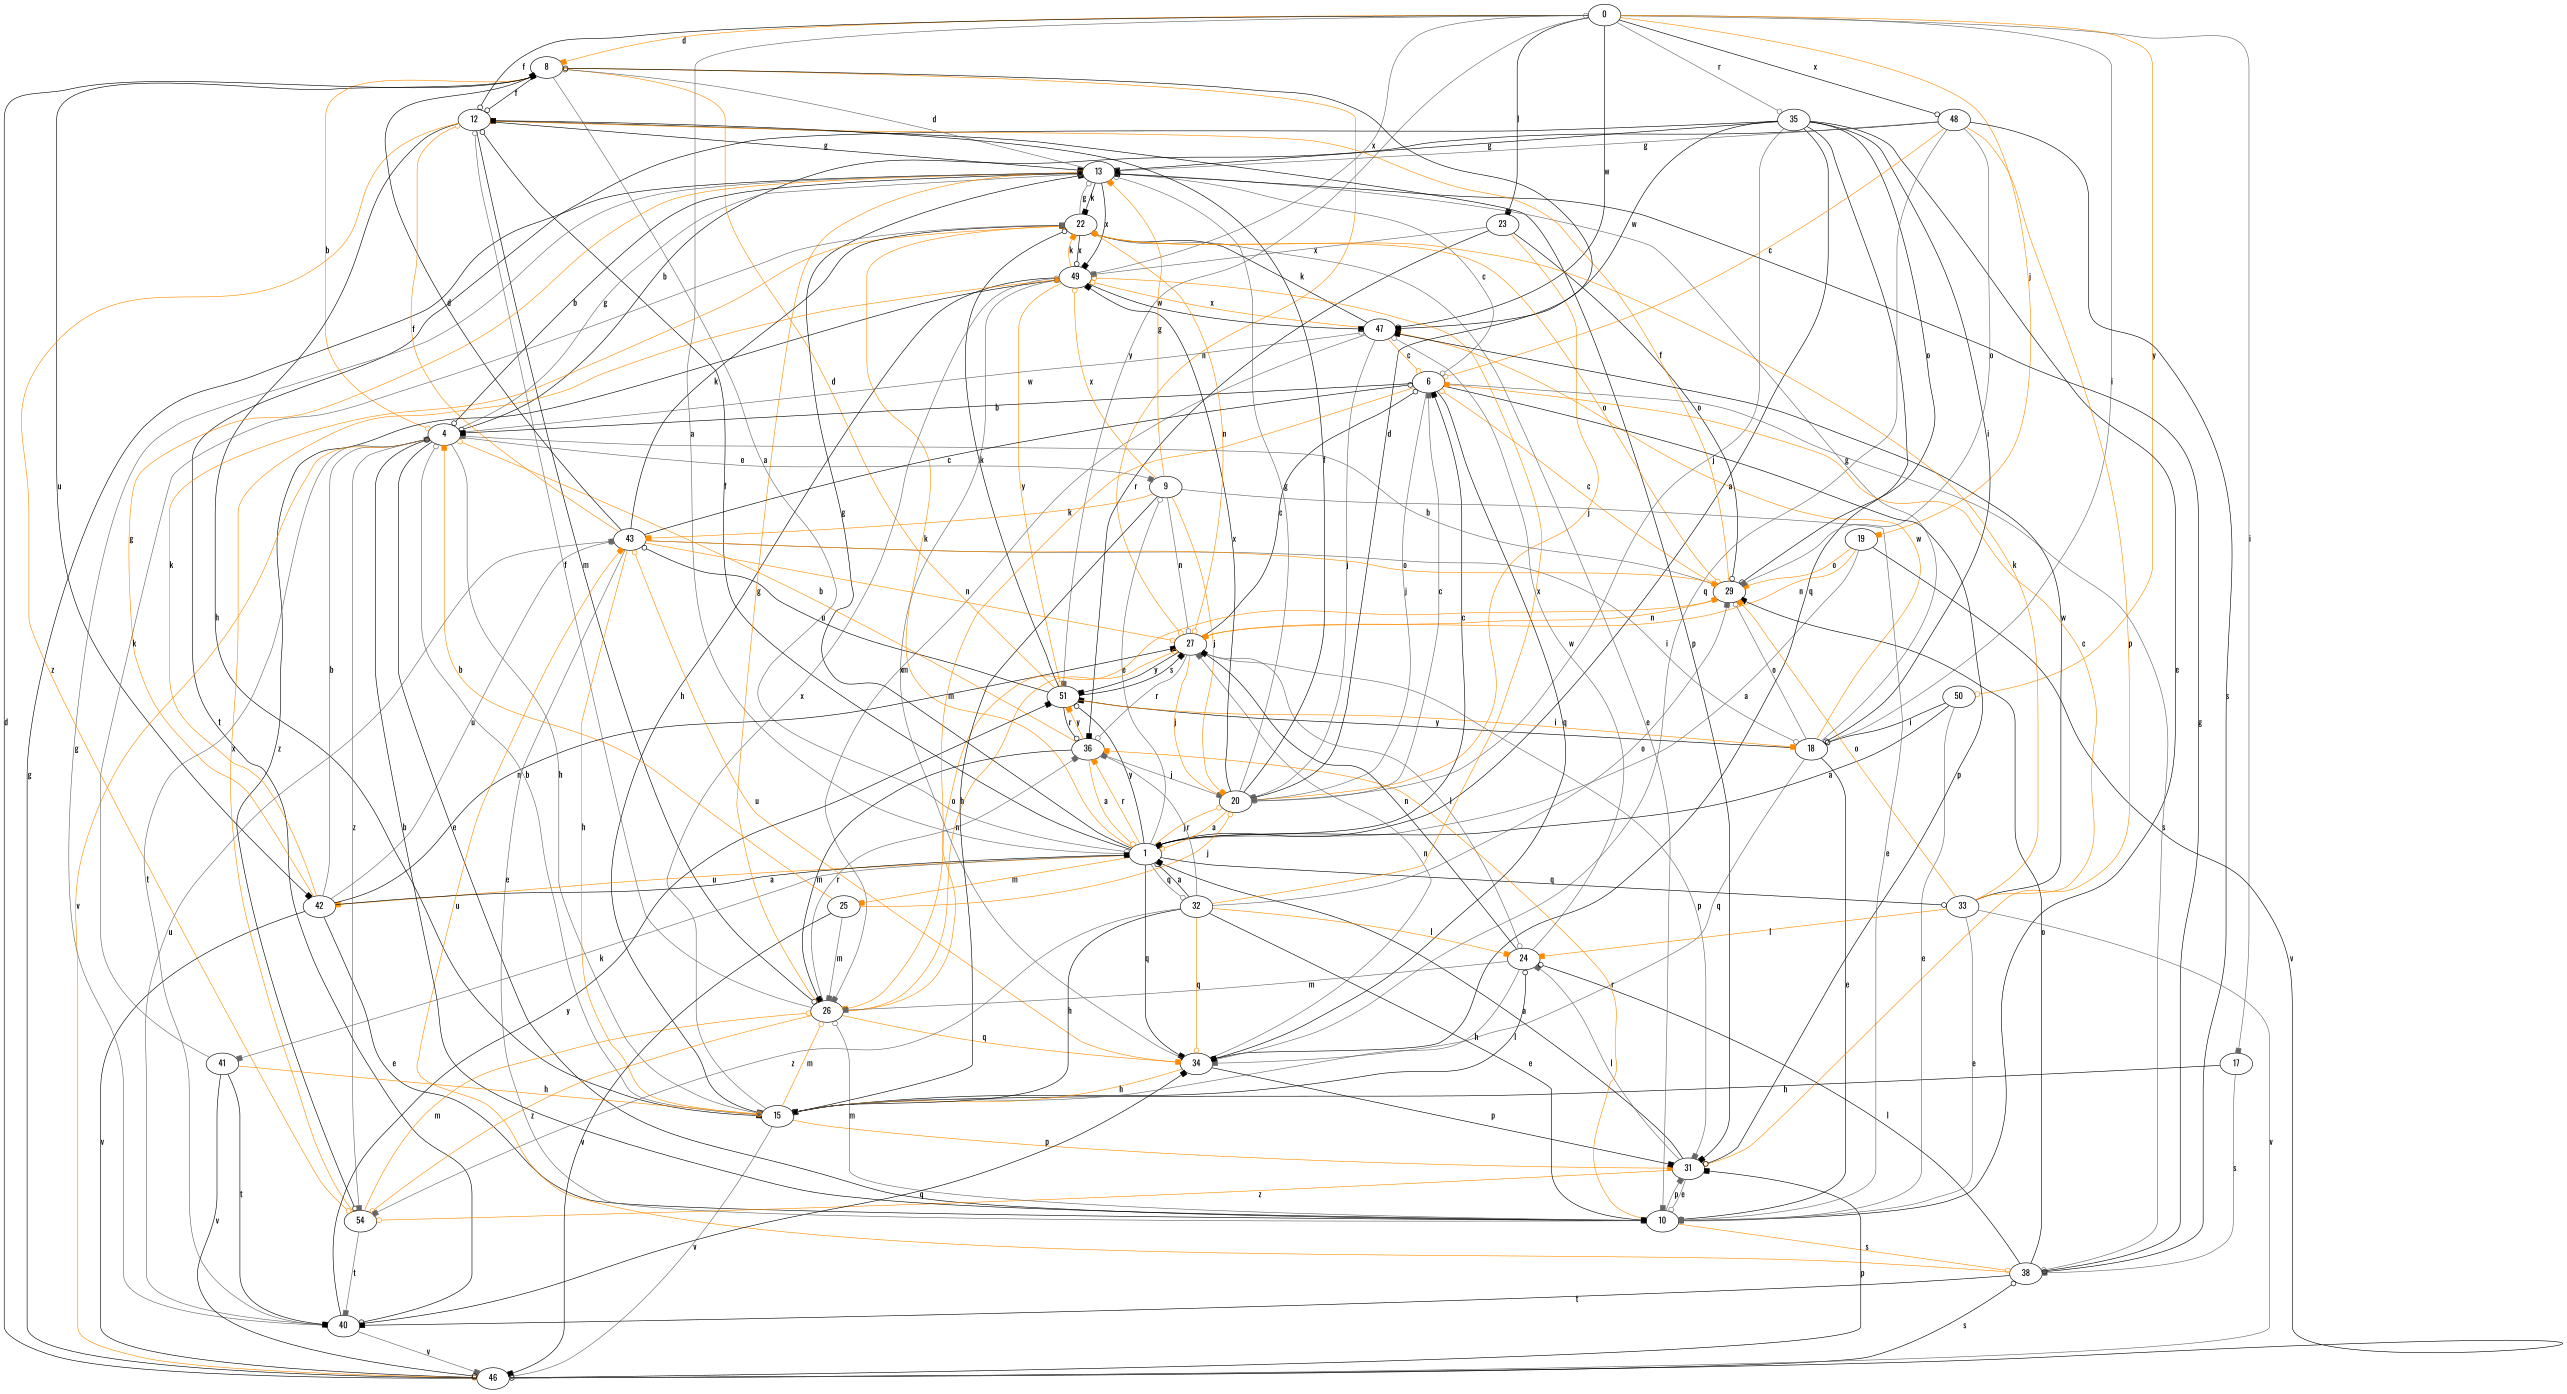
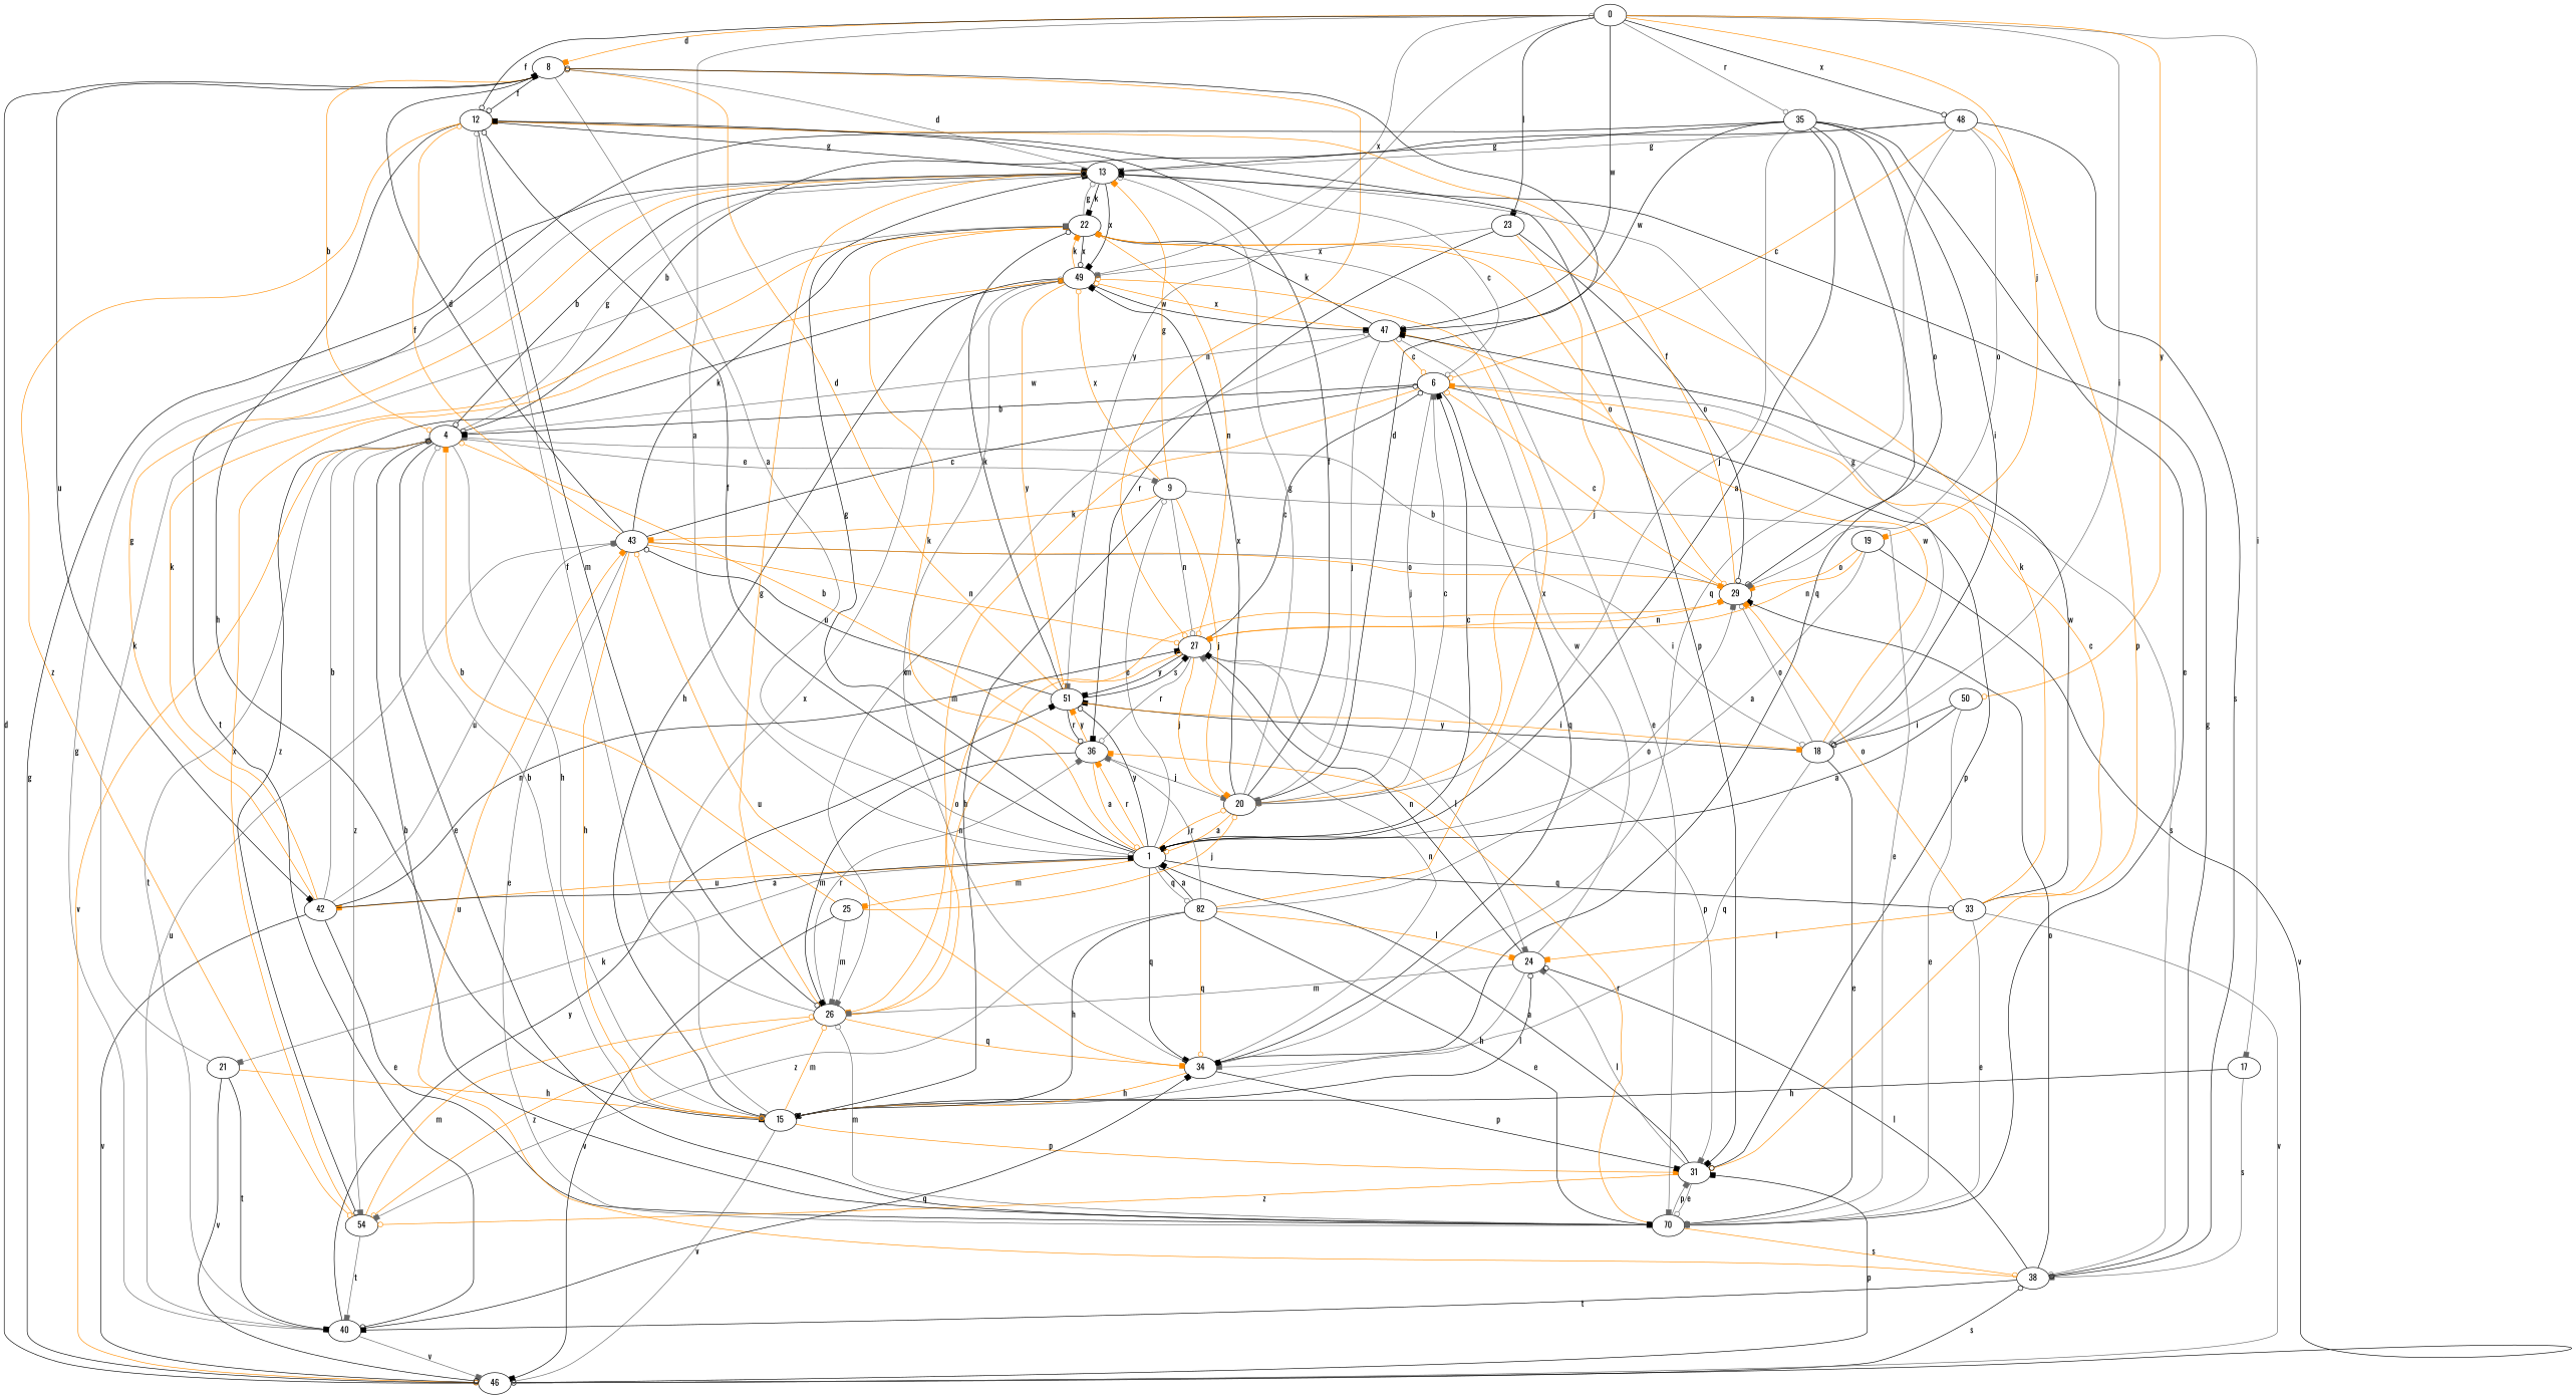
  strict digraph {
    fontname=Oswald
    node [fontname=Oswald]
    edge [arrowhead=box color=black fontname=Oswald]
    0
    8
    12
    17
    18
    19
    23
    35
    47
    48
    49
    50
    51
    1
    42
    4
    27
    13
    15
    54
    26
    31
    38
    34
-   10
+   10 [label=70]
    29
    46
    20
    36
    40
    6
    22
    43
    9
-   21 [label=41]
+   21
    25
-   32
+   32 [label=82]
    33
    24
    0 -> 8 [color=darkorange label=d]
    0 -> 12 [arrowhead=odot label=f]
    0 -> 17 [color=gray40 label=i]
    0 -> 18 [arrowhead=odot color=gray40 label=i]
    0 -> 19 [color=darkorange label=j]
    0 -> 23 [label=l]
    0 -> 35 [arrowhead=odot color=gray40 label=r]
    0 -> 47 [arrowhead=odot label=w]
    0 -> 48 [arrowhead=odot label=x]
    0 -> 49 [arrowhead=odot color=gray40 label=x]
    0 -> 50 [arrowhead=odot color=darkorange label=y]
    0 -> 51 [color=gray40 label=y]
    8 -> 12 [arrowhead=odot label=f]
    8 -> 1 [arrowhead=odot color=gray40 label=a]
    8 -> 42 [label=u]
    8 -> 4 [arrowhead=odot color=darkorange label=b]
    8 -> 27 [arrowhead=odot color=darkorange label=n]
    12 -> 13 [label=g]
    12 -> 15 [label=h]
    12 -> 54 [arrowhead=odot color=darkorange label=z]
    12 -> 26 [arrowhead=odot label=m]
    12 -> 31 [label=p]
    17 -> 15 [label=h]
    17 -> 38 [color=gray40 label=s]
    18 -> 47 [color=darkorange label=w]
    18 -> 51 [label=y]
    18 -> 13 [arrowhead=odot color=gray40 label=g]
    18 -> 34 [color=gray40 label=q]
    18 -> 10 [arrowhead=odot label=e]
    18 -> 29 [arrowhead=odot color=gray40 label=o]
    19 -> 1 [color=gray40 label=a]
    19 -> 27 [arrowhead=odot color=darkorange label=n]
    19 -> 29 [color=darkorange label=o]
    19 -> 46 [arrowhead=odot label=v]
    23 -> 49 [color=gray40 label=x]
    23 -> 29 [arrowhead=odot label=o]
    23 -> 20 [color=darkorange label=j]
    23 -> 36 [label=r]
    35 -> 18 [arrowhead=odot label=i]
    35 -> 47 [label=w]
    35 -> 1 [label=a]
    35 -> 13 [label=g]
    35 -> 34 [arrowhead=odot label=q]
    35 -> 10 [label=e]
    35 -> 29 [arrowhead=odot label=o]
    35 -> 20 [arrowhead=odot color=gray40 label=j]
    35 -> 40 [arrowhead=odot label=t]
    47 -> 49 [arrowhead=odot color=darkorange label=x]
    47 -> 26 [color=gray40 label=m]
    47 -> 20 [color=gray40 label=j]
    47 -> 6 [arrowhead=odot color=darkorange label=c]
    47 -> 22 [arrowhead=odot label=k]
    48 -> 4 [arrowhead=odot label=b]
    48 -> 13 [arrowhead=odot color=gray40 label=g]
    48 -> 31 [arrowhead=odot color=darkorange label=p]
    48 -> 38 [arrowhead=odot label=s]
    48 -> 34 [arrowhead=odot color=gray40 label=q]
    48 -> 29 [color=gray40 label=o]
    48 -> 6 [arrowhead=odot color=darkorange label=c]
    49 -> 47 [label=w]
    49 -> 51 [arrowhead=odot color=darkorange label=y]
    49 -> 15 [label=h]
    49 -> 54 [arrowhead=odot label=z]
    49 -> 22 [color=darkorange label=k]
    50 -> 18 [arrowhead=odot label=i]
    50 -> 1 [arrowhead=odot label=a]
    50 -> 10 [arrowhead=odot color=gray40 label=e]
    51 -> 8 [arrowhead=odot color=darkorange label=d]
    51 -> 18 [color=darkorange label=i]
    51 -> 27 [label=s]
    51 -> 36 [arrowhead=odot label=r]
    51 -> 22 [arrowhead=odot label=k]
    51 -> 43 [arrowhead=odot label=u]
    1 -> 0 [arrowhead=odot color=gray40 label=a]
    1 -> 12 [arrowhead=odot label=f]
    1 -> 51 [arrowhead=odot label=y]
    1 -> 42 [color=darkorange label=u]
    1 -> 13 [label=g]
    1 -> 34 [label=q]
    1 -> 20 [arrowhead=odot color=darkorange label=j]
    1 -> 36 [color=darkorange label=r]
    1 -> 6 [label=c]
    1 -> 22 [color=darkorange label=k]
    1 -> 9 [arrowhead=odot color=gray40 label=e]
    1 -> 21 [color=gray40 label=k]
    1 -> 25 [color=darkorange label=m]
    1 -> 32 [arrowhead=odot color=gray40 label=q]
    1 -> 33 [arrowhead=odot label=q]
    42 -> 1 [label=a]
    42 -> 4 [color=gray40 label=b]
    42 -> 27 [label=n]
    42 -> 13 [color=darkorange label=g]
    42 -> 10 [label=e]
    42 -> 46 [arrowhead=odot label=v]
    42 -> 22 [color=darkorange label=k]
    42 -> 43 [arrowhead=odot color=gray40 label=u]
    4 -> 47 [arrowhead=odot color=gray40 label=w]
    4 -> 13 [arrowhead=odot color=gray40 label=g]
    4 -> 15 [color=gray40 label=h]
    4 -> 54 [color=gray40 label=z]
    4 -> 10 [arrowhead=odot label=e]
    4 -> 46 [arrowhead=odot color=darkorange label=v]
    4 -> 40 [color=gray40 label=t]
    4 -> 9 [color=gray40 label=e]
    27 -> 51 [label=y]
    27 -> 31 [color=gray40 label=p]
    27 -> 20 [arrowhead=odot color=darkorange label=j]
    27 -> 36 [arrowhead=odot color=gray40 label=r]
    27 -> 6 [arrowhead=odot label=c]
-   27 -> 24 [arrowhead=odot color=gray40 label=l]
+   27 -> 24 [color=gray40 label=l]
    13 -> 8 [arrowhead=odot color=gray40 label=d]
    13 -> 49 [label=x]
    13 -> 4 [arrowhead=odot label=b]
    13 -> 6 [arrowhead=odot color=gray40 label=c]
    13 -> 22 [label=k]
    15 -> 49 [arrowhead=odot color=gray40 label=x]
    15 -> 4 [arrowhead=odot color=gray40 label=b]
    15 -> 26 [arrowhead=odot color=darkorange label=m]
    15 -> 31 [color=darkorange label=p]
    15 -> 46 [arrowhead=odot color=gray40 label=v]
    15 -> 24 [arrowhead=odot label=l]
    54 -> 49 [color=darkorange label=x]
    54 -> 26 [arrowhead=odot color=darkorange label=m]
    54 -> 40 [color=gray40 label=t]
    26 -> 12 [arrowhead=odot color=gray40 label=f]
    26 -> 27 [arrowhead=odot color=darkorange label=n]
    26 -> 13 [color=darkorange label=g]
    26 -> 54 [arrowhead=odot color=darkorange label=z]
    26 -> 34 [color=darkorange label=q]
    26 -> 29 [color=darkorange label=o]
    26 -> 36 [color=gray40 label=r]
    31 -> 1 [label=a]
    31 -> 54 [arrowhead=odot color=darkorange label=z]
    31 -> 10 [arrowhead=odot color=gray40 label=e]
    31 -> 24 [color=gray40 label=l]
    38 -> 13 [label=g]
    38 -> 29 [label=o]
    38 -> 40 [label=t]
    38 -> 43 [color=darkorange label=u]
    38 -> 24 [arrowhead=odot label=l]
    34 -> 49 [arrowhead=odot color=gray40 label=x]
    34 -> 27 [color=gray40 label=n]
    34 -> 15 [arrowhead=odot color=darkorange label=h]
    34 -> 31 [label=p]
    34 -> 43 [arrowhead=odot color=darkorange label=u]
    10 -> 4 [arrowhead=odot label=b]
    10 -> 26 [arrowhead=odot color=gray40 label=m]
    10 -> 31 [color=gray40 label=p]
    10 -> 38 [arrowhead=odot color=darkorange label=s]
    10 -> 36 [color=darkorange label=r]
    29 -> 12 [color=darkorange label=f]
    29 -> 4 [color=gray40 label=b]
    29 -> 27 [color=darkorange label=n]
    29 -> 6 [arrowhead=odot color=darkorange label=c]
    46 -> 8 [label=d]
    46 -> 13 [label=g]
    46 -> 31 [label=p]
    46 -> 38 [arrowhead=odot label=s]
    20 -> 8 [arrowhead=odot label=d]
    20 -> 12 [label=f]
    20 -> 49 [label=x]
    20 -> 1 [arrowhead=odot color=darkorange label=a]
    20 -> 13 [arrowhead=odot color=gray40 label=g]
    20 -> 6 [color=gray40 label=c]
    36 -> 51 [color=darkorange label=y]
    36 -> 1 [arrowhead=odot color=darkorange label=a]
    36 -> 4 [arrowhead=odot color=darkorange label=b]
    36 -> 26 [label=m]
    36 -> 20 [color=gray40 label=j]
    40 -> 51 [label=y]
    40 -> 13 [arrowhead=odot color=gray40 label=g]
    40 -> 34 [label=q]
    40 -> 46 [color=gray40 label=v]
    40 -> 43 [color=gray40 label=u]
    6 -> 4 [label=b]
    6 -> 26 [color=darkorange label=m]
    6 -> 31 [arrowhead=odot label=p]
    6 -> 38 [arrowhead=odot color=gray40 label=s]
    6 -> 34 [label=q]
    6 -> 20 [color=gray40 label=j]
    22 -> 49 [arrowhead=odot label=x]
    22 -> 27 [arrowhead=odot color=darkorange label=n]
    22 -> 13 [arrowhead=odot color=gray40 label=g]
    22 -> 10 [color=gray40 label=e]
    22 -> 29 [arrowhead=odot color=darkorange label=o]
    43 -> 8 [label=d]
    43 -> 12 [arrowhead=odot color=darkorange label=f]
    43 -> 18 [arrowhead=odot color=gray40 label=i]
    43 -> 27 [arrowhead=odot color=darkorange label=n]
    43 -> 15 [arrowhead=odot color=darkorange label=h]
    43 -> 10 [color=gray40 label=e]
    43 -> 29 [color=darkorange label=o]
    43 -> 6 [arrowhead=odot label=c]
    43 -> 22 [label=k]
    9 -> 49 [arrowhead=odot color=darkorange label=x]
    9 -> 27 [arrowhead=odot color=gray40 label=n]
    9 -> 13 [color=darkorange label=g]
    9 -> 15 [label=h]
    9 -> 10 [color=gray40 label=e]
    9 -> 20 [color=darkorange label=j]
    9 -> 43 [color=darkorange label=k]
    21 -> 15 [arrowhead=odot color=darkorange label=h]
    21 -> 46 [arrowhead=odot label=v]
    21 -> 40 [label=t]
    21 -> 22 [color=gray40 label=k]
    25 -> 4 [color=darkorange label=b]
    25 -> 26 [color=gray40 label=m]
    25 -> 46 [label=v]
    25 -> 20 [arrowhead=odot color=darkorange label=j]
    32 -> 49 [arrowhead=odot color=darkorange label=x]
    32 -> 1 [arrowhead=odot label=a]
    32 -> 15 [label=h]
    32 -> 54 [color=gray40 label=z]
    32 -> 34 [arrowhead=odot color=darkorange label=q]
    32 -> 10 [label=e]
    32 -> 29 [color=gray40 label=o]
    32 -> 36 [color=gray40 label=r]
    32 -> 24 [color=darkorange label=l]
    33 -> 47 [label=w]
    33 -> 10 [arrowhead=odot color=gray40 label=e]
    33 -> 29 [color=darkorange label=o]
    33 -> 46 [arrowhead=odot color=gray40 label=v]
    33 -> 6 [color=darkorange label=c]
    33 -> 22 [color=darkorange label=k]
    33 -> 24 [color=darkorange label=l]
    24 -> 47 [arrowhead=odot color=gray40 label=w]
    24 -> 27 [label=n]
    24 -> 15 [arrowhead=odot color=gray40 label=h]
    24 -> 26 [color=gray40 label=m]
  }
